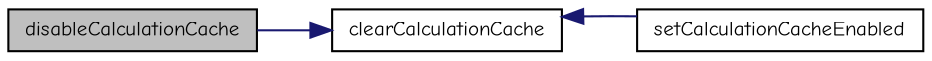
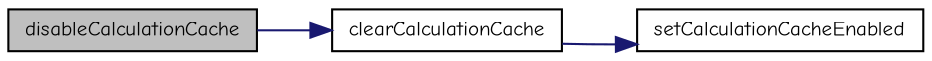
  digraph {
    fontname="Comic Neue"
    rankdir=LR
    node [color=black fillcolor=white fontname="Comic Neue" fontsize=10 shape=record style=filled]
    edge [color=midnightblue fontname="Comic Neue" fontsize=10 labelfontname=Helvetica labelfontsize=10 style=solid]
    n1 [fillcolor=grey75 fontcolor=black height=0.2 label=disableCalculationCache width=0.4]
    n2 [height=0.2 label=clearCalculationCache width=0.4]
    n3 [height=0.2 label=setCalculationCacheEnabled width=0.4]
    n1 -> n2
-   n3 -> n2
+   n2 -> n3
  }
